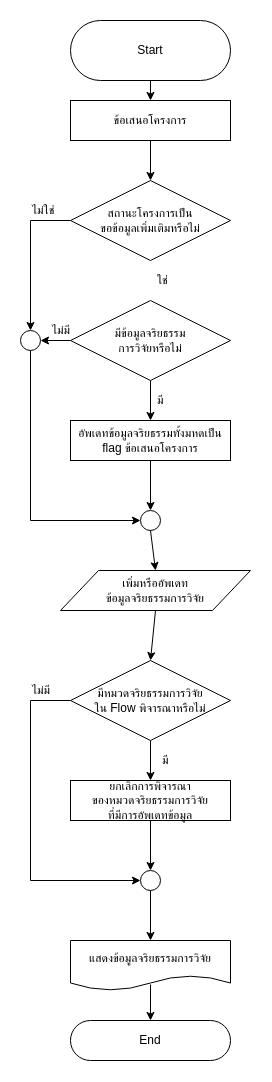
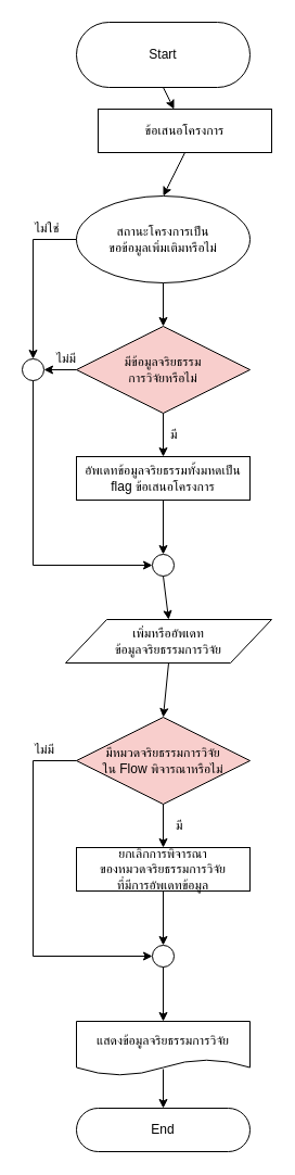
  <mxCell id="0" />
  <mxCell id="1" parent="0" />
  <mxCell id="2" value="Start" style="rounded=1;whiteSpace=wrap;html=1;arcSize=50;" vertex="1" parent="1"><mxGeometry x="70" y="20" width="160" height="60" as="geometry" /></mxCell>
  <mxCell id="3" value="เพิ่มหรืออัพเดท&lt;br&gt;ข้อมูลจริยธรรมการวิจัย" style="shape=parallelogram;perimeter=parallelogramPerimeter;whiteSpace=wrap;html=1;" vertex="1" parent="1"><mxGeometry x="60" y="570" width="190" height="40" as="geometry" /></mxCell>
- <mxCell id="4" value="ข้อเสนอโครงการ" style="rounded=0;whiteSpace=wrap;html=1;" vertex="1" parent="1"><mxGeometry x="70" y="100" width="160" height="40" as="geometry" /></mxCell>
+ <mxCell id="4" value="ข้อเสนอโครงการ" style="rounded=0;whiteSpace=wrap;html=1;" vertex="1" parent="1"><mxGeometry x="90" y="100" width="160" height="40" as="geometry" /></mxCell>
  <mxCell id="5" value="" style="endArrow=classic;html=1;exitX=0.5;exitY=1;exitDx=0;exitDy=0;" edge="1" parent="1" source="2" target="4"><mxGeometry width="50" height="50" relative="1" as="geometry"><mxPoint x="60" y="410" as="sourcePoint" /><mxPoint x="110" y="360" as="targetPoint" /></mxGeometry></mxCell>
  <mxCell id="6" value="" style="endArrow=classic;html=1;exitX=0.5;exitY=1;exitDx=0;exitDy=0;" edge="1" parent="1" source="3"><mxGeometry width="50" height="50" relative="1" as="geometry"><mxPoint x="160" y="900" as="sourcePoint" /><mxPoint x="150" y="660" as="targetPoint" /></mxGeometry></mxCell>
- <mxCell id="7" value="มีหมวดจริยธรรมการวิจัย&lt;br&gt;ใน Flow พิจารณาหรือไม่" style="rhombus;whiteSpace=wrap;html=1;" vertex="1" parent="1"><mxGeometry x="70" y="660" width="160" height="80" as="geometry" /></mxCell>
+ <mxCell id="7" value="มีหมวดจริยธรรมการวิจัย&lt;br&gt;ใน Flow พิจารณาหรือไม่" style="rhombus;whiteSpace=wrap;html=1;fillColor=#f8cecc;" vertex="1" parent="1"><mxGeometry x="70" y="660" width="160" height="80" as="geometry" /></mxCell>
  <mxCell id="8" value="ยกเลิกการพิจารณา&lt;br&gt;ของหมวดจริยธรรมการวิจัย&lt;br&gt;ที่มีการอัพเดทข้อมูล" style="rounded=0;whiteSpace=wrap;html=1;" vertex="1" parent="1"><mxGeometry x="70" y="780" width="160" height="40" as="geometry" /></mxCell>
  <mxCell id="9" value="" style="endArrow=classic;html=1;exitX=0.5;exitY=1;exitDx=0;exitDy=0;entryX=0.5;entryY=0;entryDx=0;entryDy=0;" edge="1" parent="1" source="7" target="8"><mxGeometry width="50" height="50" relative="1" as="geometry"><mxPoint x="310" y="760" as="sourcePoint" /><mxPoint x="360" y="710" as="targetPoint" /></mxGeometry></mxCell>
  <mxCell id="10" value="อัพเดทข้อมูลจริยธรรมทั้งมหดเป็น flag ข้อเสนอโครงการ" style="rounded=0;whiteSpace=wrap;html=1;" vertex="1" parent="1"><mxGeometry x="70" y="420" width="160" height="40" as="geometry" /></mxCell>
  <mxCell id="11" value="แสดงข้อมูลจริยธรรมการวิจัย" style="shape=document;whiteSpace=wrap;html=1;boundedLbl=1;" vertex="1" parent="1"><mxGeometry x="70" y="940" width="160" height="50" as="geometry" /></mxCell>
  <mxCell id="12" value="มี" style="text;html=1;resizable=0;points=[];autosize=1;align=left;verticalAlign=top;spacingTop=-4;" vertex="1" parent="1"><mxGeometry x="160" y="750" width="20" height="20" as="geometry" /></mxCell>
  <mxCell id="13" value="" style="ellipse;whiteSpace=wrap;html=1;aspect=fixed;" vertex="1" parent="1"><mxGeometry x="140" y="870" width="20" height="20" as="geometry" /></mxCell>
  <mxCell id="14" value="" style="endArrow=classic;html=1;entryX=0;entryY=0.5;entryDx=0;entryDy=0;" edge="1" parent="1" target="13"><mxGeometry width="50" height="50" relative="1" as="geometry"><mxPoint x="30" y="880" as="sourcePoint" /><mxPoint x="70" y="1010" as="targetPoint" /></mxGeometry></mxCell>
  <mxCell id="15" value="" style="endArrow=none;html=1;" edge="1" parent="1"><mxGeometry width="50" height="50" relative="1" as="geometry"><mxPoint x="30" y="880" as="sourcePoint" /><mxPoint x="30" y="700" as="targetPoint" /></mxGeometry></mxCell>
  <mxCell id="16" value="" style="endArrow=classic;html=1;exitX=0.5;exitY=1;exitDx=0;exitDy=0;entryX=0.5;entryY=0;entryDx=0;entryDy=0;" edge="1" parent="1" source="13" target="11"><mxGeometry width="50" height="50" relative="1" as="geometry"><mxPoint x="-70" y="970" as="sourcePoint" /><mxPoint x="-20" y="920" as="targetPoint" /></mxGeometry></mxCell>
  <mxCell id="17" value="End" style="rounded=1;whiteSpace=wrap;html=1;arcSize=50;" vertex="1" parent="1"><mxGeometry x="70" y="1020" width="160" height="40" as="geometry" /></mxCell>
  <mxCell id="18" value="" style="endArrow=classic;html=1;" edge="1" parent="1"><mxGeometry width="50" height="50" relative="1" as="geometry"><mxPoint x="150" y="984" as="sourcePoint" /><mxPoint x="150" y="1020" as="targetPoint" /></mxGeometry></mxCell>
  <mxCell id="19" value="" style="endArrow=classic;html=1;exitX=0.5;exitY=1;exitDx=0;exitDy=0;entryX=0.5;entryY=0;entryDx=0;entryDy=0;" edge="1" parent="1" source="8" target="13"><mxGeometry width="50" height="50" relative="1" as="geometry"><mxPoint x="380" y="840" as="sourcePoint" /><mxPoint x="430" y="790" as="targetPoint" /></mxGeometry></mxCell>
- <mxCell id="20" value="สถานะโครงการเป็น&lt;br&gt;ขอข้อมูลเพิ่มเติมหรือไม่" style="rhombus;whiteSpace=wrap;html=1;" vertex="1" parent="1"><mxGeometry x="70" y="180" width="160" height="80" as="geometry" /></mxCell>
+ <mxCell id="20" value="สถานะโครงการเป็น&lt;br&gt;ขอข้อมูลเพิ่มเติมหรือไม่" style="ellipse;whiteSpace=wrap;html=1;" vertex="1" parent="1"><mxGeometry x="70" y="180" width="160" height="80" as="geometry" /></mxCell>
  <mxCell id="21" value="" style="ellipse;whiteSpace=wrap;html=1;aspect=fixed;" vertex="1" parent="1"><mxGeometry x="140" y="510" width="20" height="20" as="geometry" /></mxCell>
  <mxCell id="22" value="" style="endArrow=classic;html=1;exitX=0.5;exitY=1;exitDx=0;exitDy=0;entryX=0.5;entryY=0;entryDx=0;entryDy=0;" edge="1" parent="1" source="4" target="20"><mxGeometry width="50" height="50" relative="1" as="geometry"><mxPoint x="-120" y="629" as="sourcePoint" /><mxPoint x="-70" y="579" as="targetPoint" /></mxGeometry></mxCell>
  <mxCell id="23" value="" style="endArrow=classic;html=1;exitX=0.5;exitY=1;exitDx=0;exitDy=0;entryX=0.5;entryY=0;entryDx=0;entryDy=0;" edge="1" parent="1" source="10" target="21"><mxGeometry width="50" height="50" relative="1" as="geometry"><mxPoint x="-130" y="500" as="sourcePoint" /><mxPoint x="-80" y="450" as="targetPoint" /></mxGeometry></mxCell>
  <mxCell id="24" value="" style="endArrow=classic;html=1;exitX=0.5;exitY=1;exitDx=0;exitDy=0;entryX=0.5;entryY=0;entryDx=0;entryDy=0;" edge="1" parent="1" source="21" target="3"><mxGeometry width="50" height="50" relative="1" as="geometry"><mxPoint x="-60" y="540" as="sourcePoint" /><mxPoint x="-10" y="490" as="targetPoint" /></mxGeometry></mxCell>
  <mxCell id="25" value="" style="endArrow=none;html=1;entryX=0;entryY=0.5;entryDx=0;entryDy=0;" edge="1" parent="1" target="20"><mxGeometry width="50" height="50" relative="1" as="geometry"><mxPoint x="30" y="220" as="sourcePoint" /><mxPoint x="-50" y="410" as="targetPoint" /></mxGeometry></mxCell>
  <mxCell id="26" value="" style="endArrow=classic;html=1;entryX=0;entryY=0.5;entryDx=0;entryDy=0;" edge="1" parent="1" target="21"><mxGeometry width="50" height="50" relative="1" as="geometry"><mxPoint x="30" y="520" as="sourcePoint" /><mxPoint x="10" y="550" as="targetPoint" /></mxGeometry></mxCell>
- <mxCell id="27" value="มีข้อมูลจริยธรรม&lt;br&gt;การวิจัยหรือไม่" style="rhombus;whiteSpace=wrap;html=1;" vertex="1" parent="1"><mxGeometry x="70" y="300" width="160" height="80" as="geometry" /></mxCell>
+ <mxCell id="27" value="มีข้อมูลจริยธรรม&lt;br&gt;การวิจัยหรือไม่" style="rhombus;whiteSpace=wrap;html=1;fillColor=#f8cecc;" vertex="1" parent="1"><mxGeometry x="70" y="300" width="160" height="80" as="geometry" /></mxCell>
  <mxCell id="28" value="" style="ellipse;whiteSpace=wrap;html=1;aspect=fixed;" vertex="1" parent="1"><mxGeometry x="20" y="330" width="20" height="20" as="geometry" /></mxCell>
  <mxCell id="29" value="" style="endArrow=classic;html=1;entryX=0.5;entryY=0;entryDx=0;entryDy=0;" edge="1" parent="1" target="28"><mxGeometry width="50" height="50" relative="1" as="geometry"><mxPoint x="30" y="220" as="sourcePoint" /><mxPoint x="-70" y="270" as="targetPoint" /></mxGeometry></mxCell>
  <mxCell id="30" value="" style="endArrow=classic;html=1;exitX=0;exitY=0.5;exitDx=0;exitDy=0;entryX=1;entryY=0.5;entryDx=0;entryDy=0;" edge="1" parent="1" source="27" target="28"><mxGeometry width="50" height="50" relative="1" as="geometry"><mxPoint x="-60" y="430" as="sourcePoint" /><mxPoint x="-10" y="380" as="targetPoint" /></mxGeometry></mxCell>
+ <mxCell id="31" value="" style="endArrow=classic;html=1;exitX=0.5;exitY=1;exitDx=0;exitDy=0;entryX=0.5;entryY=0;entryDx=0;entryDy=0;" edge="1" parent="1" source="20" target="27"><mxGeometry width="50" height="50" relative="1" as="geometry"><mxPoint x="360" y="280" as="sourcePoint" /><mxPoint x="410" y="230" as="targetPoint" /></mxGeometry></mxCell>
  <mxCell id="32" value="" style="endArrow=none;html=1;entryX=0.5;entryY=1;entryDx=0;entryDy=0;" edge="1" parent="1" target="28"><mxGeometry width="50" height="50" relative="1" as="geometry"><mxPoint x="30" y="520" as="sourcePoint" /><mxPoint x="-50" y="380" as="targetPoint" /></mxGeometry></mxCell>
  <mxCell id="33" value="" style="endArrow=classic;html=1;exitX=0.5;exitY=1;exitDx=0;exitDy=0;entryX=0.5;entryY=0;entryDx=0;entryDy=0;" edge="1" parent="1" source="27" target="10"><mxGeometry width="50" height="50" relative="1" as="geometry"><mxPoint x="330" y="380" as="sourcePoint" /><mxPoint x="380" y="330" as="targetPoint" /></mxGeometry></mxCell>
  <mxCell id="34" value="" style="endArrow=none;html=1;entryX=0;entryY=0.5;entryDx=0;entryDy=0;" edge="1" parent="1" target="7"><mxGeometry width="50" height="50" relative="1" as="geometry"><mxPoint x="30" y="700" as="sourcePoint" /><mxPoint x="-50" y="670" as="targetPoint" /></mxGeometry></mxCell>
- <mxCell id="35" value="ใช่" style="text;html=1;resizable=0;points=[];autosize=1;align=left;verticalAlign=top;spacingTop=-4;" vertex="1" parent="1"><mxGeometry x="155" y="270" width="30" height="20" as="geometry" /></mxCell>
  <mxCell id="36" value="ไม่ใช่" style="text;html=1;resizable=0;points=[];autosize=1;align=left;verticalAlign=top;spacingTop=-4;" vertex="1" parent="1"><mxGeometry x="30" y="200" width="40" height="20" as="geometry" /></mxCell>
  <mxCell id="37" value="มี" style="text;html=1;resizable=0;points=[];autosize=1;align=left;verticalAlign=top;spacingTop=-4;" vertex="1" parent="1"><mxGeometry x="155" y="390" width="20" height="20" as="geometry" /></mxCell>
  <mxCell id="38" value="ไม่มี" style="text;html=1;resizable=0;points=[];autosize=1;align=left;verticalAlign=top;spacingTop=-4;" vertex="1" parent="1"><mxGeometry x="50" y="320" width="40" height="20" as="geometry" /></mxCell>
  <mxCell id="39" value="ไม่มี" style="text;html=1;resizable=0;points=[];autosize=1;align=left;verticalAlign=top;spacingTop=-4;" vertex="1" parent="1"><mxGeometry x="30" y="680" width="40" height="20" as="geometry" /></mxCell>
